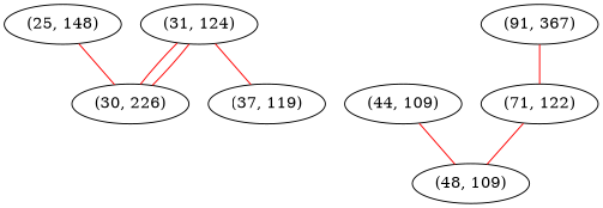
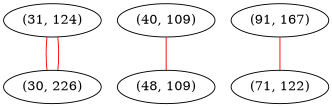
  graph {
    fontname="DejaVu Serif"
    node [fontname="DejaVu Serif"]
    edge [color=red fontname="DejaVu Serif" weight=1]
    n1 [label="(30, 226)"]
    "(31, 124)"
-   "(37, 119)"
-   "(40, 109)" [label="(44, 109)"]
+   "(40, 109)"
    "(48, 109)"
    n6 [label="(71, 122)"]
-   "(91, 167)" [label="(91, 367)"]
-   "(25, 148)"
+   "(91, 167)"
    "(31, 124)" -- n1
    "(31, 124)" -- n1
-   "(31, 124)" -- "(37, 119)"
    "(40, 109)" -- "(48, 109)"
-   n6 -- "(48, 109)"
    "(91, 167)" -- n6
-   "(25, 148)" -- n1
  }
